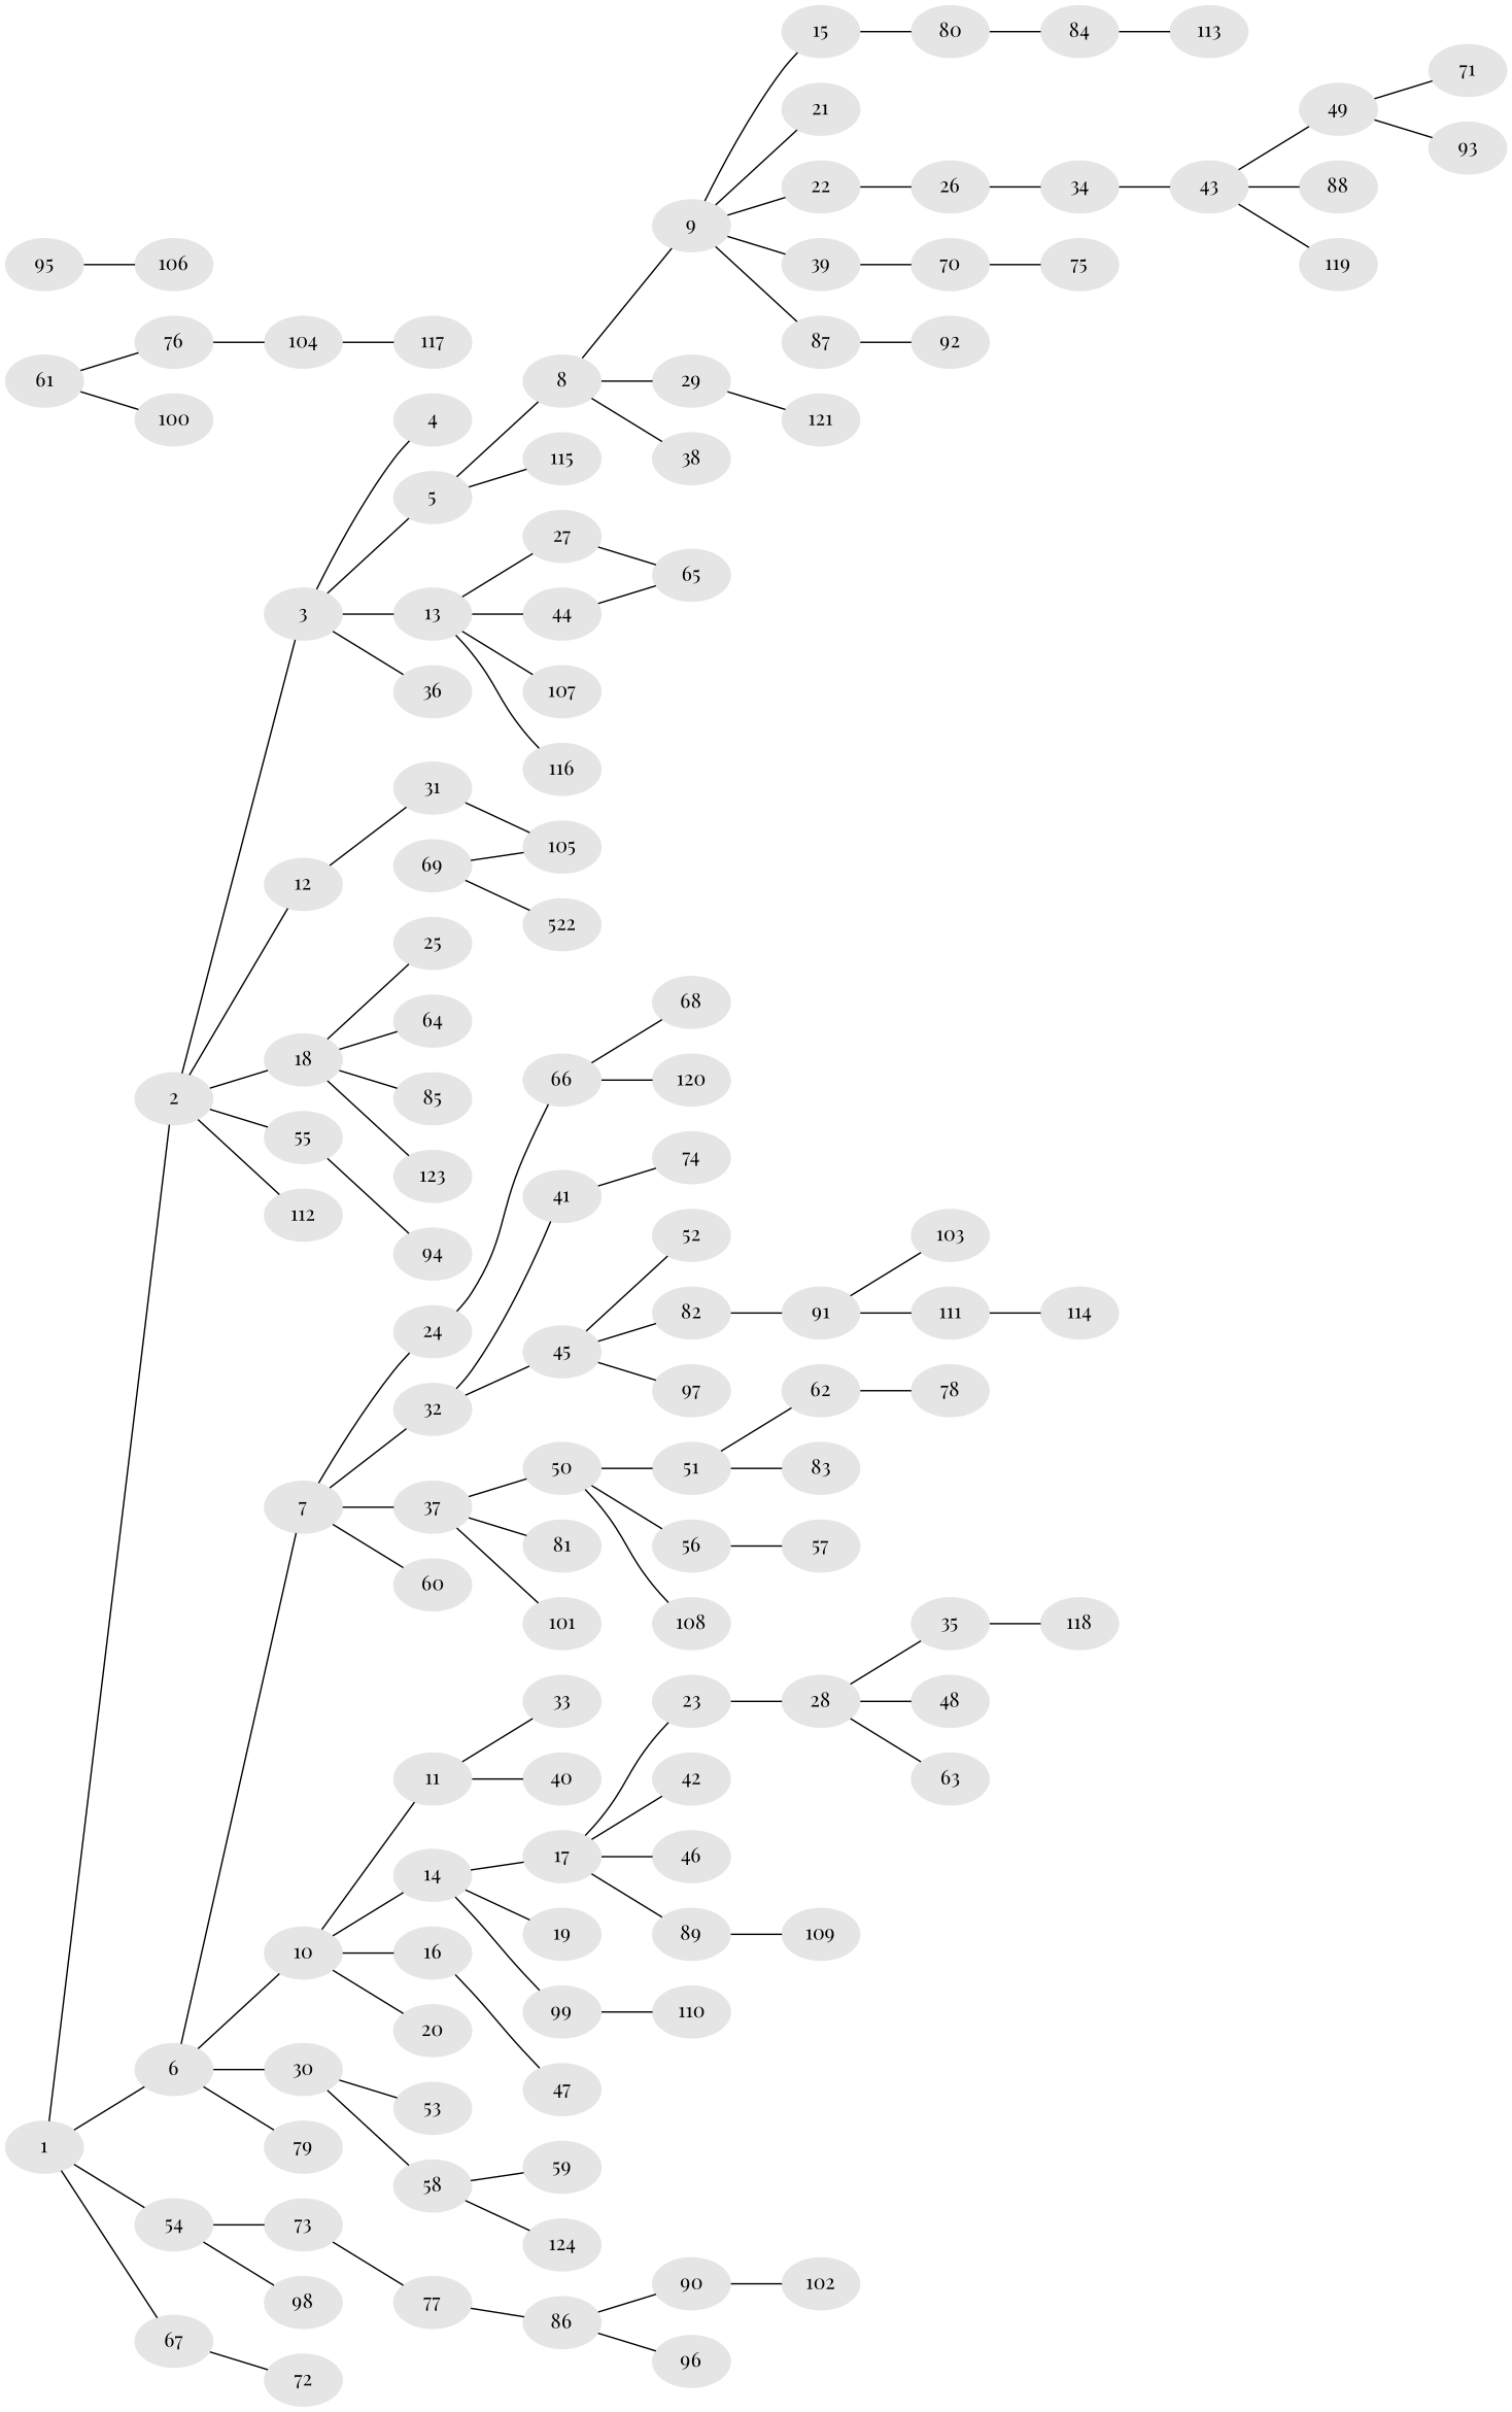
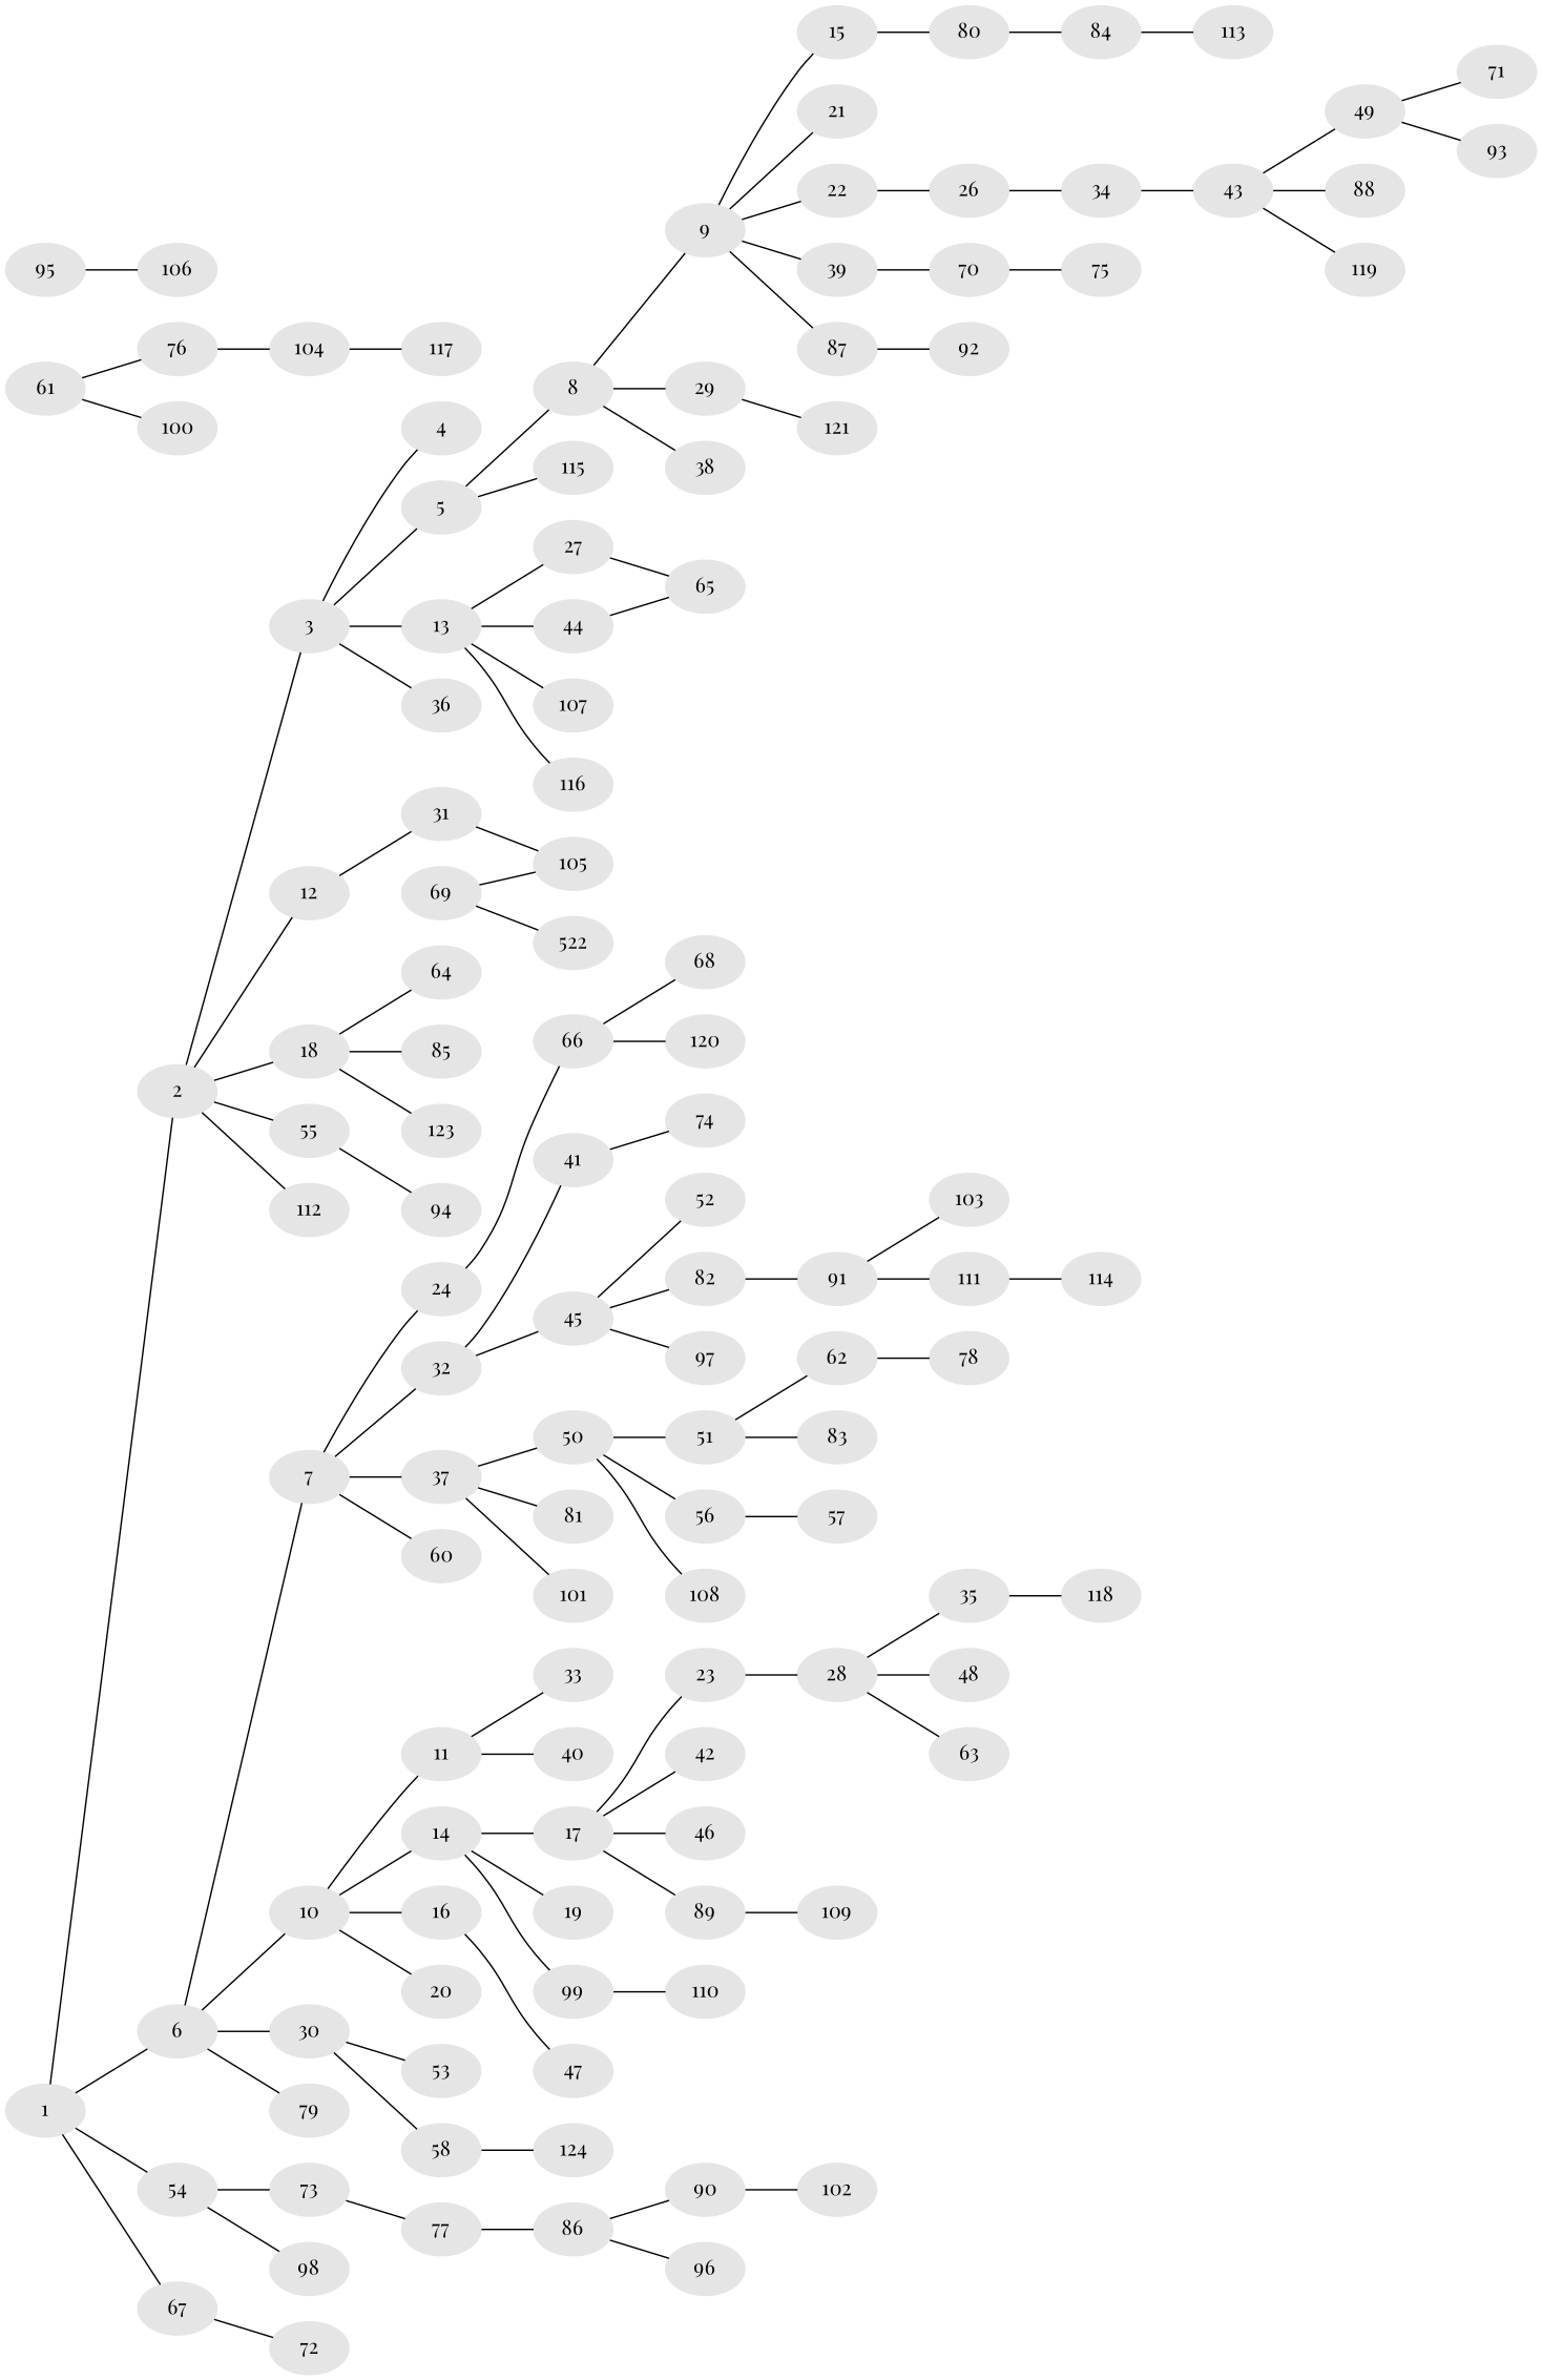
  graph {
    fontname="Playfair Display"
    rankdir=LR
    node [color=gray90 fontname="Playfair Display" style=filled]
    edge [fontname="Playfair Display"]
    1
    2
    6
    54
    67
    3
    12
    18
    55
    112
    7
    10
    30
    79
    73
    98
    72
    4
    5
    13
    36
    31
-   25
    64
    85
    123
    94
    8
    115
    27
    44
    107
    116
    9
    29
    38
    24
    32
    37
    60
    11
    14
    16
    20
    53
    58
    66
    41
    45
    50
    81
    101
    15
    21
    22
    39
    87
    121
    80
    26
    70
    92
    33
    40
    17
    19
    99
    47
    105
    65
    23
    42
    46
    89
    110
    84
    28
    109
    34
    35
    48
    63
    61
    76
    100
    68
    120
    43
    95
    106
    118
-   59
    124
    69
    n95 [label=522]
    74
    52
    82
    97
    49
    88
    119
    51
    56
    108
    75
    71
    93
    91
    62
    83
    57
    78
    77
    104
    86
    117
    90
    96
    113
    103
    111
    102
    114
    1 -- 2
    1 -- 6
    1 -- 54
    1 -- 67
    2 -- 3
    2 -- 12
    2 -- 18
    2 -- 55
    2 -- 112
    6 -- 7
    6 -- 10
    6 -- 30
    6 -- 79
    54 -- 73
    54 -- 98
    67 -- 72
    3 -- 4
    3 -- 5
    3 -- 13
    3 -- 36
    12 -- 31
-   18 -- 25
    18 -- 64
    18 -- 85
    18 -- 123
    55 -- 94
    7 -- 24
    7 -- 32
    7 -- 37
    7 -- 60
    10 -- 11
    10 -- 14
    10 -- 16
    10 -- 20
    30 -- 53
    30 -- 58
    73 -- 77
    5 -- 8
    5 -- 115
    13 -- 27
    13 -- 44
    13 -- 107
    13 -- 116
    31 -- 105
    8 -- 9
    8 -- 29
    8 -- 38
    27 -- 65
    44 -- 65
    9 -- 15
    9 -- 21
    9 -- 22
    9 -- 39
    9 -- 87
    29 -- 121
    24 -- 66
    32 -- 41
    32 -- 45
    37 -- 50
    37 -- 81
    37 -- 101
    11 -- 33
    11 -- 40
    14 -- 17
    14 -- 19
    14 -- 99
    16 -- 47
-   58 -- 59
    58 -- 124
    66 -- 68
    66 -- 120
    41 -- 74
    45 -- 52
    45 -- 82
    45 -- 97
    50 -- 51
    50 -- 56
    50 -- 108
    15 -- 80
    22 -- 26
    39 -- 70
    87 -- 92
    80 -- 84
    26 -- 34
    70 -- 75
    17 -- 23
    17 -- 42
    17 -- 46
    17 -- 89
    99 -- 110
    23 -- 28
    89 -- 109
    84 -- 113
    28 -- 35
    28 -- 48
    28 -- 63
    34 -- 43
    35 -- 118
    61 -- 76
    61 -- 100
    76 -- 104
    43 -- 49
    43 -- 88
    43 -- 119
    95 -- 106
    69 -- 105
    69 -- n95
    82 -- 91
    49 -- 71
    49 -- 93
    51 -- 62
    51 -- 83
    56 -- 57
    91 -- 103
    91 -- 111
    62 -- 78
    77 -- 86
    104 -- 117
    86 -- 90
    86 -- 96
    90 -- 102
    111 -- 114
  }
